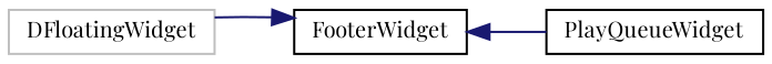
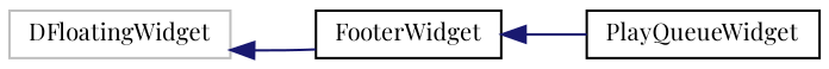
  digraph {
    fontname="Playfair Display"
    rankdir=LR
    node [color=black fillcolor=white fontname="Playfair Display" fontsize=10 shape=record style=filled]
    edge [color=midnightblue dir=back fontname="Playfair Display" fontsize=10 labelfontname=Helvetica labelfontsize=10 style=solid]
    n1 [color=grey75 height=0.2 label=DFloatingWidget width=0.4]
    n2 [height=0.2 label=FooterWidget width=0.4]
    n3 [height=0.2 label=PlayQueueWidget width=0.4]
-   n2 -> n1
+   n1 -> n2
    n2 -> n3
  }
